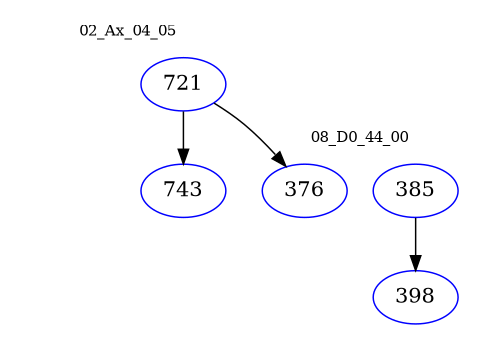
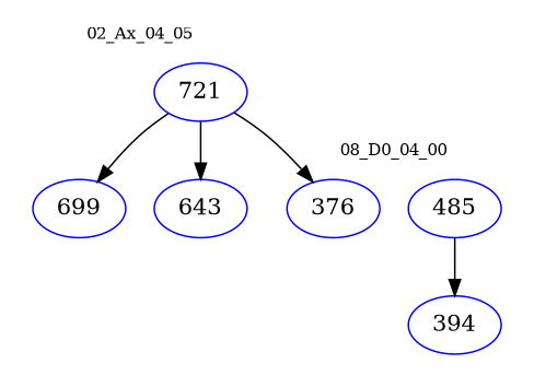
  digraph {
    node [color=blue]
    edge [color=black]
    n1 [label=721]
-   n3 [label=743]
-   n4 [label=385]
+   n2 [label=699]
+   n3 [label=643]
+   n4 [label=485]
    n5 [label=376]
-   n6 [label=398]
+   n6 [label=394]
    subgraph cluster_1 {
      color=white
      fontsize=10
      label="02_Ax_04_05"
      n1
+     n2
      n3
    }
    subgraph cluster_2 {
      color=white
      fontsize=10
-     label="08_D0_44_00"
+     label="08_D0_04_00"
      n4
      n5
      n6
    }
+   n1 -> n2
    n1 -> n3
    n1 -> n5
    n4 -> n6
  }
